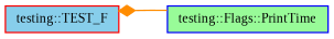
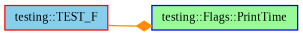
  digraph {
    rankdir=LR
    fontname="Liberation Serif"
    node [fontname="Liberation Serif" fontsize=10 shape=record style=filled]
    n1 [color=red fillcolor=skyblue fontcolor=black height=0.2 label="testing::TEST_F" width=0.4]
    n2 [color=blue fillcolor=palegreen height=0.2 label="testing::Flags::PrintTime" width=0.4]
-   n2 -> n1 [color=darkorange fontname="Liberation Serif" fontsize=10 labelfontname=Helvetica labelfontsize=10 style=solid arrowhead=diamond]
+   n1 -> n2 [color=darkorange fontname="Liberation Serif" fontsize=10 labelfontname=Helvetica labelfontsize=10 style=solid arrowhead=diamond]
  }
